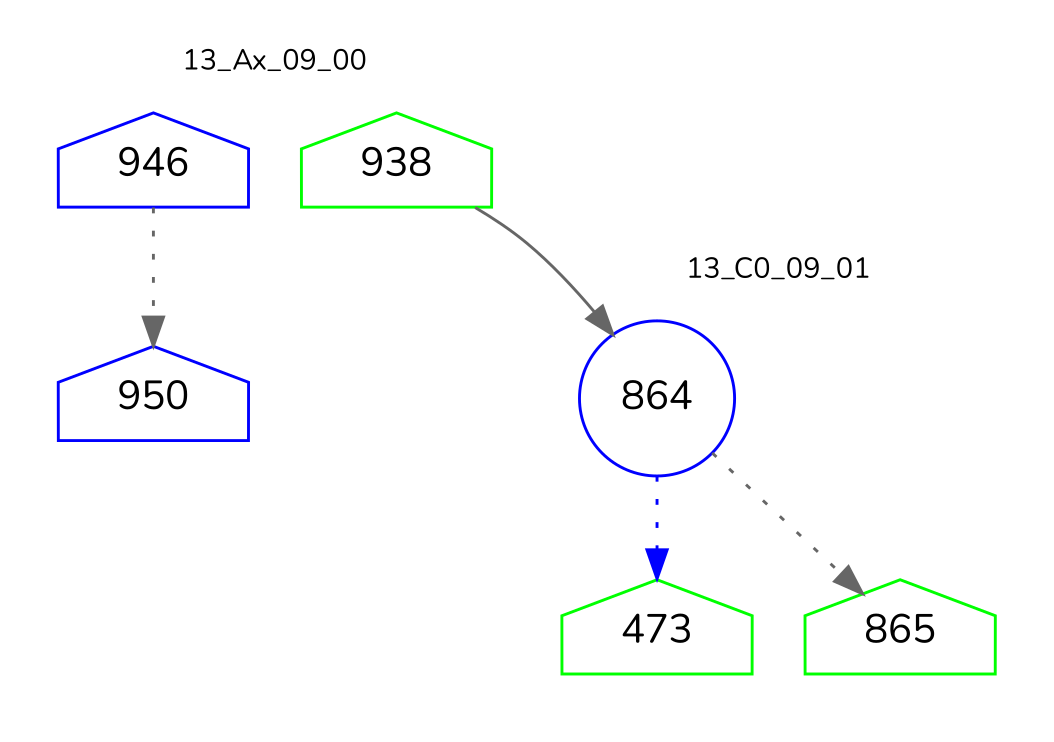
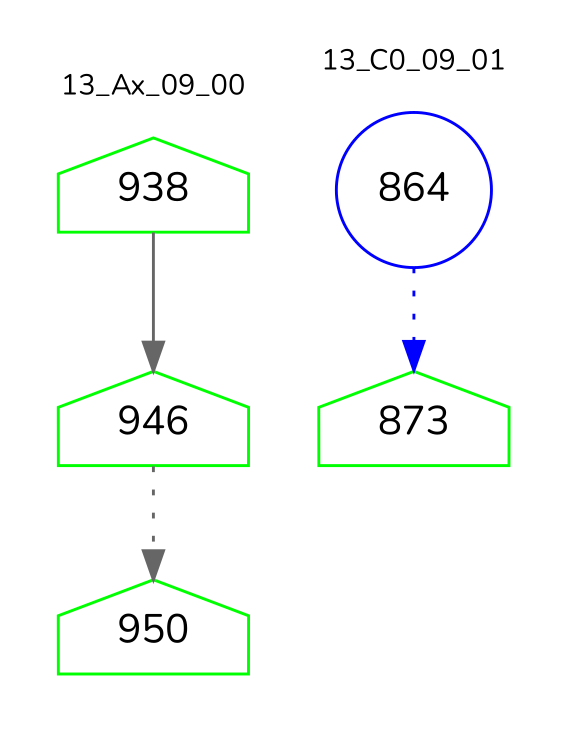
  digraph {
    fontname=Nunito
    node [color=green fontname=Nunito shape=house]
    edge [color=gray40 fontname=Nunito style=dotted]
    n1 [label=938]
-   n2 [color=blue label=946]
-   n3 [color=blue label=950]
-   n4 [label=473]
+   n2 [label=946]
+   n3 [label=950]
+   n4 [label=873]
    n5 [color=blue label=864 shape=circle]
-   n6 [label=865]
    subgraph cluster_1 {
      color=white
      fontsize=10
      label="13_Ax_09_00"
      n1
      n2
      n3
    }
    subgraph cluster_2 {
      color=white
      fontsize=10
      label="13_C0_09_01"
      n4
      n5
-     n6
    }
-   n1 -> n5 [style=solid]
+   n1 -> n2 [style=solid]
    n2 -> n3
    n5 -> n4 [color=blue]
-   n5 -> n6
  }
